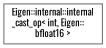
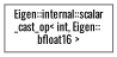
  digraph {
    rankdir=TB
    fontname=Oswald
-   n1 [color=grey40 fillcolor=white fontname=Oswald fontsize=10 height=0.2 label="Eigen::internal::internal\l_cast_op\< int, Eigen::\lbfloat16 \>" shape=box style=filled width=0.4]
+   n1 [color=grey40 fillcolor=white fontname=Oswald fontsize=10 height=0.2 label="Eigen::internal::scalar\l_cast_op\< int, Eigen::\lbfloat16 \>" shape=box style=filled width=0.4]
  }
